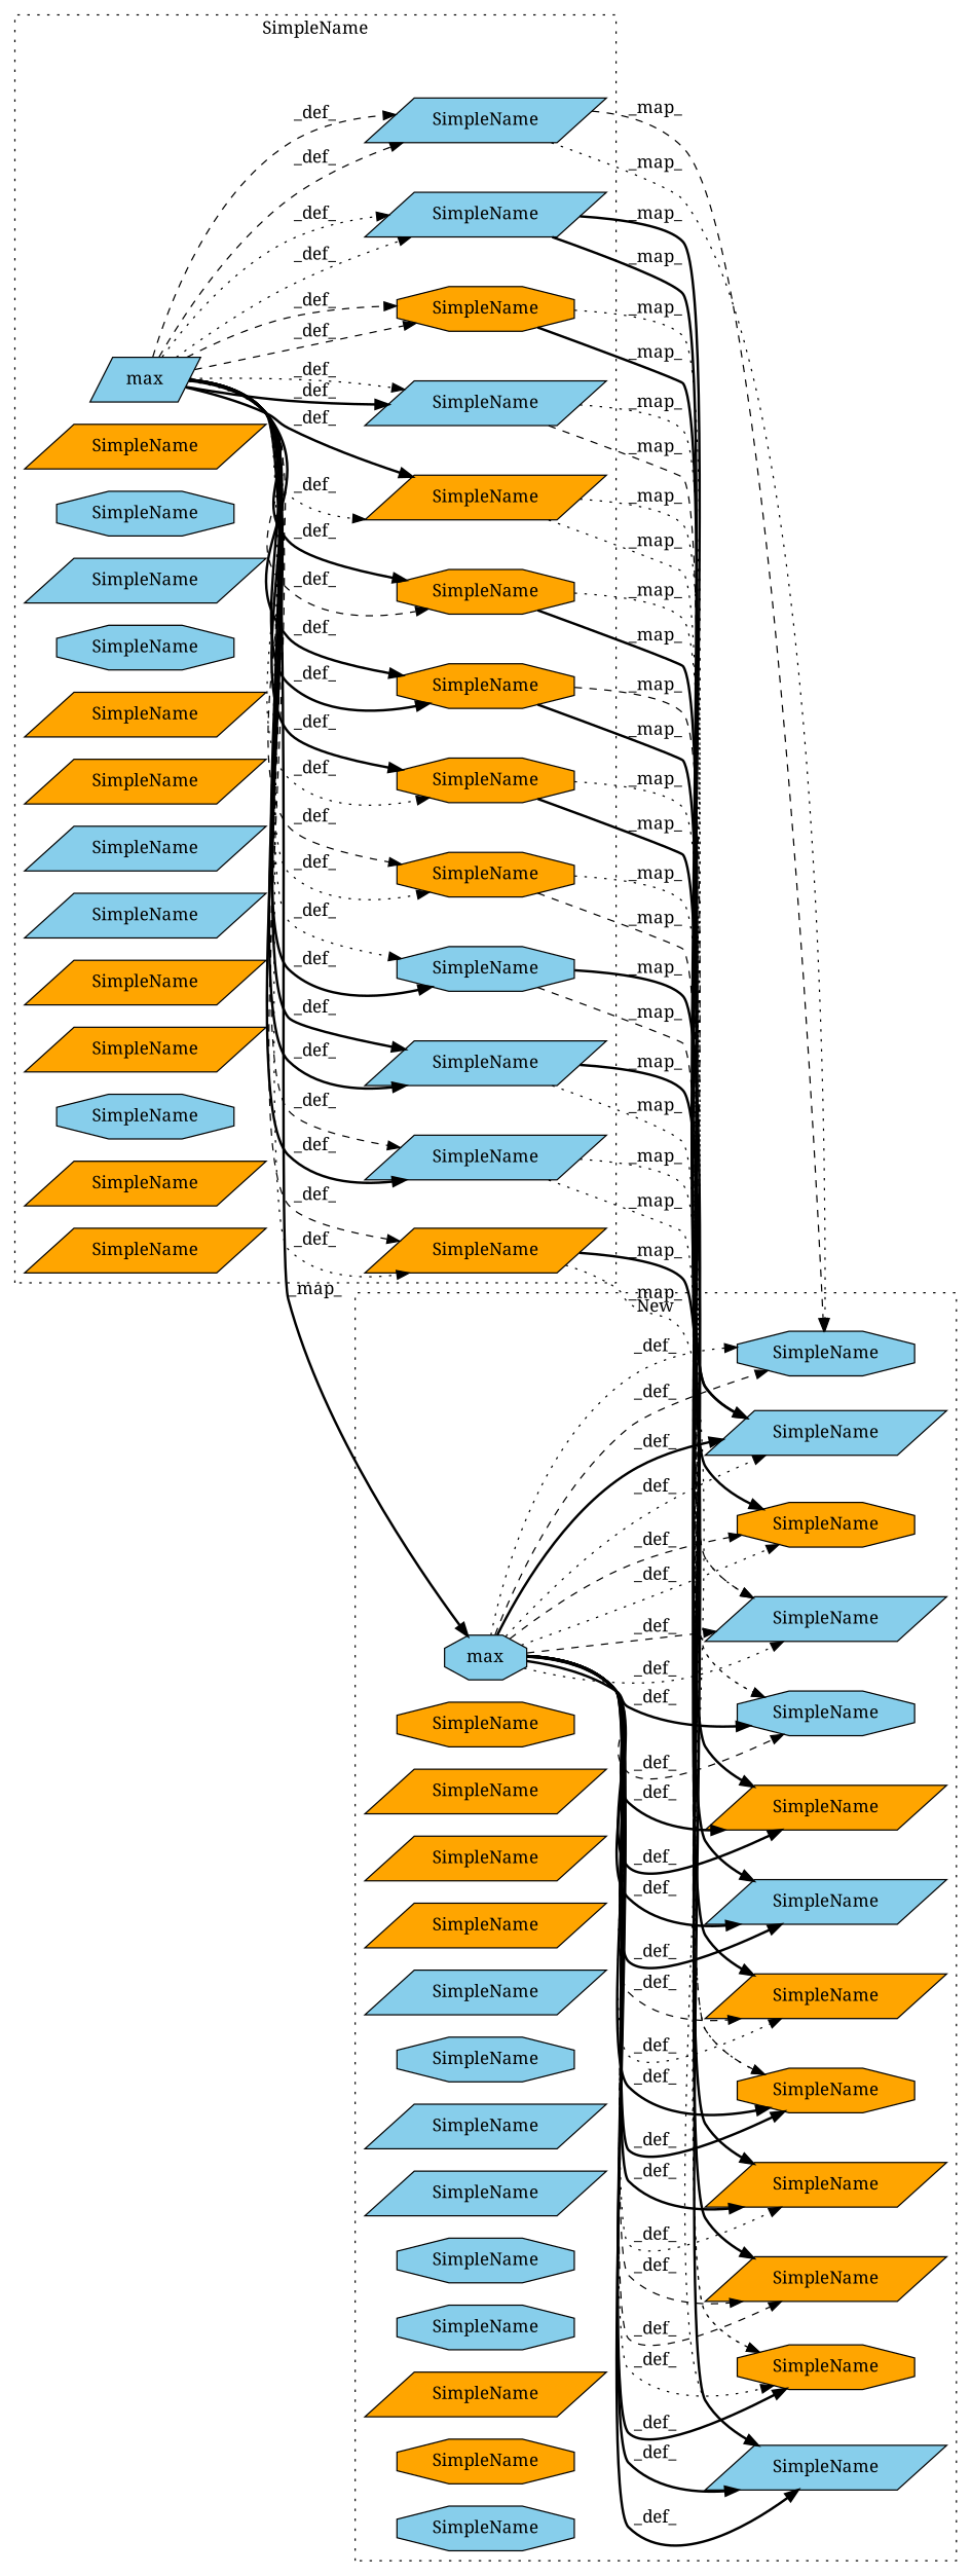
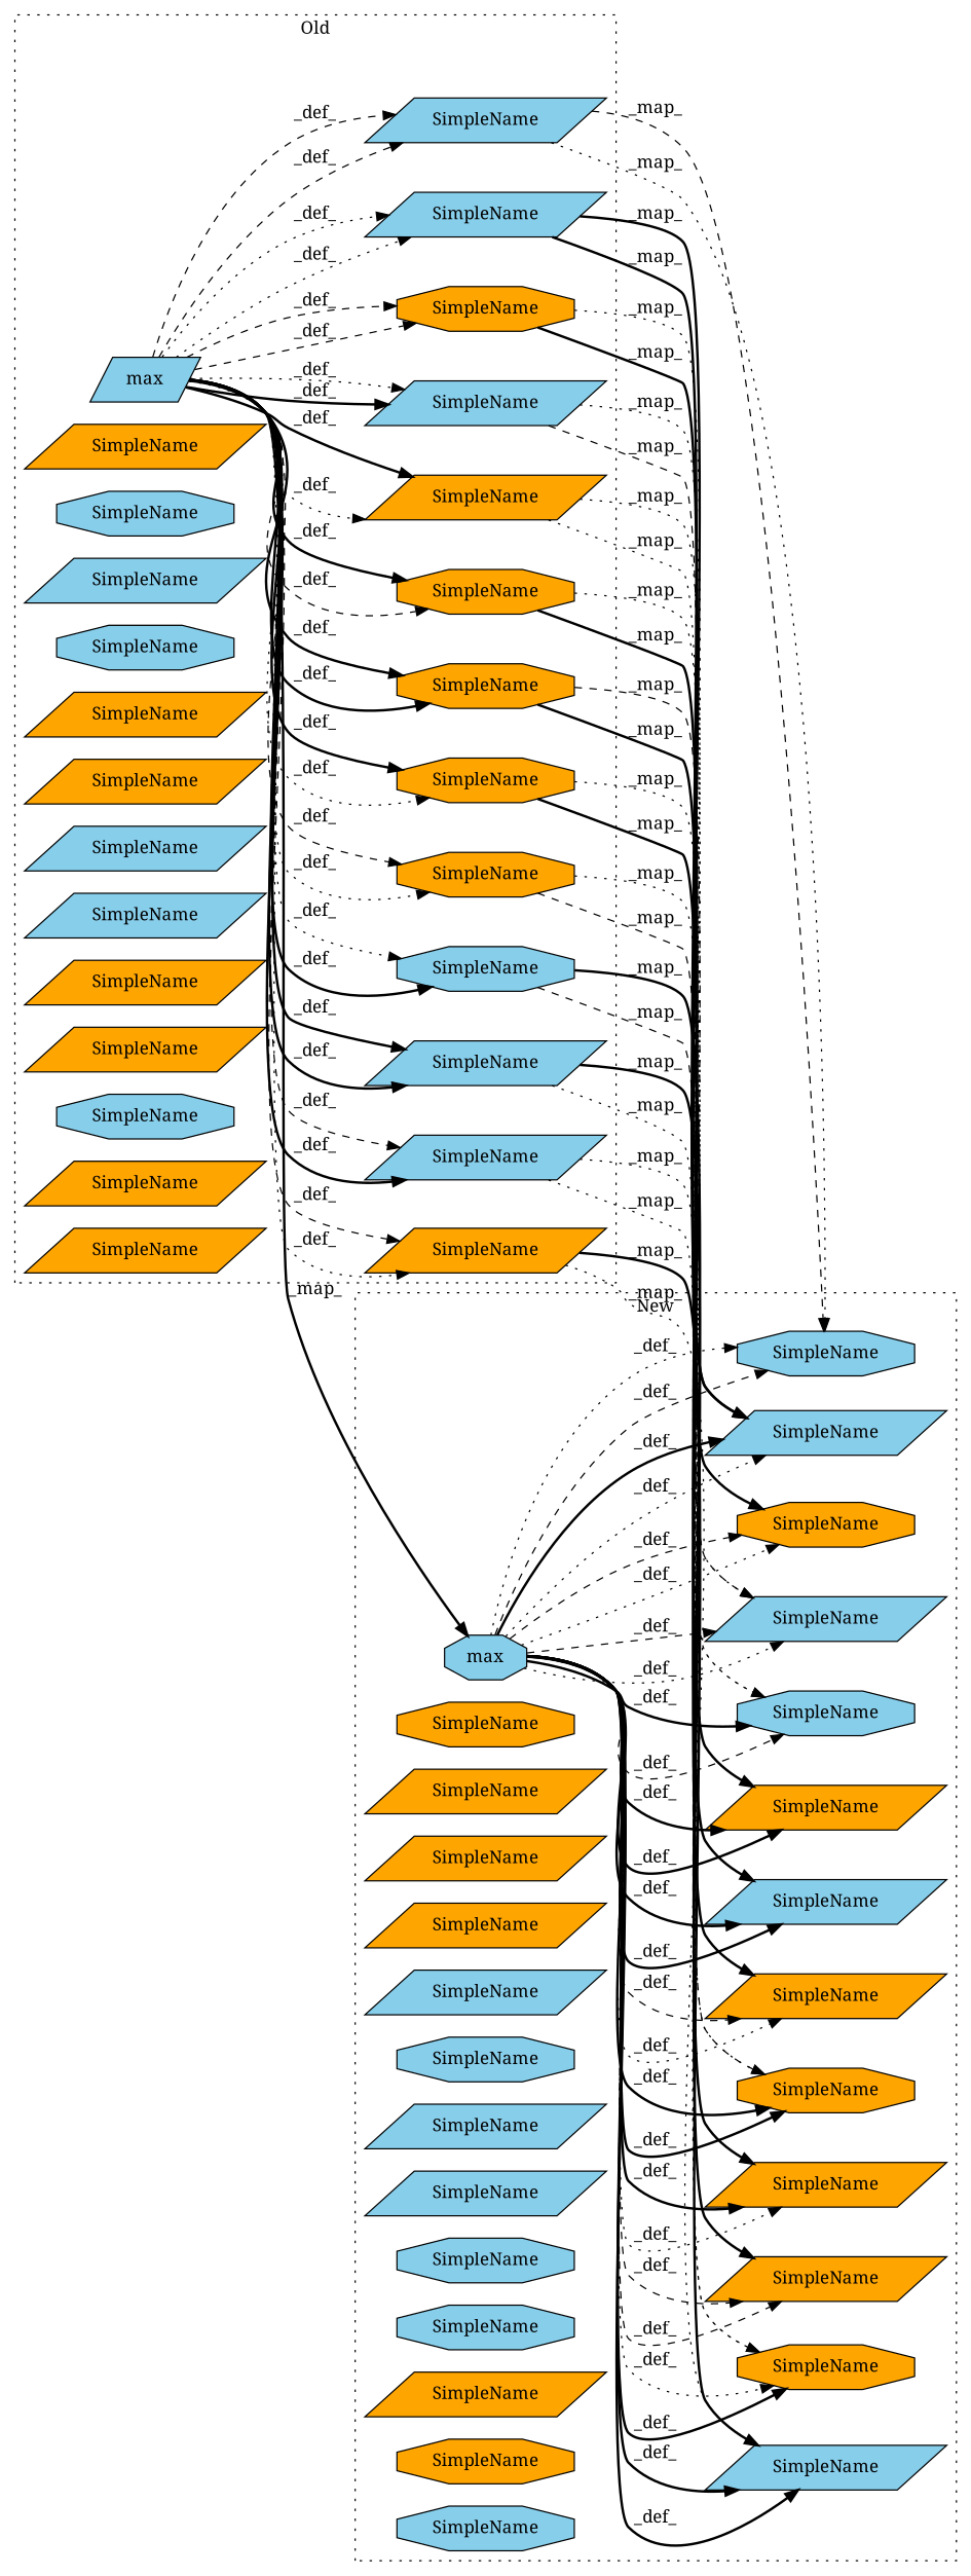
  digraph {
    rankdir=LR
    fontname="Noto Serif"
    node [a=42 l=5 s=5576 shape=parallelogram style=filled fillcolor=skyblue fontname="Noto Serif"]
    edge [style=bold fontname="Noto Serif"]
    n1 [a=32 l="4,1" label=max s="5010,5020"]
    n2 [label=SimpleName fillcolor=orange]
    n3 [label=SimpleName]
    n4 [l=9 label=SimpleName s=7429 shape=octagon]
    n5 [l=9 label=SimpleName s=7429]
    n6 [l=16 label=SimpleName s=8959]
    n7 [l=16 label=SimpleName s=8959 shape=octagon fillcolor=orange]
    n8 [label=SimpleName s=5526 shape=octagon]
    n9 [label=SimpleName s=5526]
    n10 [l=9 label=SimpleName s=5000 fillcolor=orange]
    n11 [l=9 label=SimpleName s=5000 fillcolor=orange]
    n12 [l=6 label=SimpleName s=7158 fillcolor=orange]
    n13 [l=6 label=SimpleName s=7158 shape=octagon fillcolor=orange]
    n14 [l=16 label=SimpleName s=9472]
    n15 [l=16 label=SimpleName s=9472 shape=octagon fillcolor=orange]
    n16 [l=14 label=SimpleName s=7239]
    n17 [l=14 label=SimpleName s=7239 shape=octagon fillcolor=orange]
    n18 [l=16 label=SimpleName s=9635 fillcolor=orange]
    n19 [l=16 label=SimpleName s=9635 shape=octagon fillcolor=orange]
    n20 [label=SimpleName s=7496 fillcolor=orange]
    n21 [label=SimpleName s=7496]
    n22 [l=8 label=SimpleName s=7835 shape=octagon]
    n23 [l=8 label=SimpleName s=7835 fillcolor=orange]
    n24 [l=13 label=SimpleName s=7734 fillcolor=orange]
    n25 [l=13 label=SimpleName s=7734 shape=octagon]
    n26 [l=7 label=SimpleName s=9347 fillcolor=orange]
    n27 [l=7 label=SimpleName s=9347]
    n28 [a=32 l="4,1" label=max s="5019,5029" shape=octagon]
    n29 [label=SimpleName s=5602 shape=octagon fillcolor=orange]
    n30 [label=SimpleName s=5602 shape=octagon]
    n31 [l=9 label=SimpleName s=7471 fillcolor=orange]
    n32 [l=9 label=SimpleName s=7471]
    n33 [l=16 label=SimpleName s=9001 fillcolor=orange]
    n34 [l=16 label=SimpleName s=9001 shape=octagon fillcolor=orange]
    n35 [label=SimpleName s=5552 fillcolor=orange]
    n36 [label=SimpleName s=5552]
    n37 [l=9 label=SimpleName s=5005]
    n38 [l=9 label=SimpleName s=5005 shape=octagon]
    n39 [l=6 label=SimpleName s=7200 shape=octagon]
    n40 [l=6 label=SimpleName s=7200 fillcolor=orange]
    n41 [l=16 label=SimpleName s=9514]
    n42 [l=16 label=SimpleName s=9514]
    n43 [l=14 label=SimpleName s=7281]
    n44 [l=14 label=SimpleName s=7281 fillcolor=orange]
    n45 [l=16 label=SimpleName s=9677 shape=octagon]
    n46 [l=16 label=SimpleName s=9677 shape=octagon fillcolor=orange]
    n47 [label=SimpleName s=7538 shape=octagon]
    n48 [label=SimpleName s=7538 shape=octagon fillcolor=orange]
    n49 [l=8 label=SimpleName s=7877 fillcolor=orange]
    n50 [l=8 label=SimpleName s=7877]
    n51 [l=13 label=SimpleName s=7776 shape=octagon fillcolor=orange]
    n52 [l=13 label=SimpleName s=7776 fillcolor=orange]
    n53 [l=7 label=SimpleName s=9389 shape=octagon]
    n54 [l=7 label=SimpleName s=9389 fillcolor=orange]
    subgraph cluster_1 {
-     label=SimpleName
+     label=Old
      style=dotted
      n1
      n2
      n3
      n4
      n5
      n6
      n7
      n8
      n9
      n10
      n11
      n12
      n13
      n14
      n15
      n16
      n17
      n18
      n19
      n20
      n21
      n22
      n23
      n24
      n25
      n26
      n27
    }
    subgraph cluster_2 {
      label=New
      style=dotted
      n28
      n29
      n30
      n31
      n32
      n33
      n34
      n35
      n36
      n37
      n38
      n39
      n40
      n41
      n42
      n43
      n44
      n45
      n46
      n47
      n48
      n49
      n50
      n51
      n52
      n53
      n54
    }
    n1 -> n3 [label=_def_ style=dashed]
    n1 -> n3 [label=_def_ style=dashed]
    n1 -> n5 [label=_def_ style=dotted]
    n1 -> n5 [label=_def_ style=dotted]
    n1 -> n7 [label=_def_ style=dashed]
    n1 -> n7 [label=_def_ style=dashed]
    n1 -> n9 [label=_def_]
    n1 -> n9 [label=_def_ style=dotted]
    n1 -> n11 [label=_def_ style=dotted]
    n1 -> n11 [label=_def_]
    n1 -> n13 [label=_def_ style=dashed]
    n1 -> n13 [label=_def_]
    n1 -> n15 [label=_def_]
    n1 -> n15 [label=_def_]
    n1 -> n17 [label=_def_ style=dotted]
    n1 -> n17 [label=_def_]
    n1 -> n19 [label=_def_ style=dotted]
    n1 -> n19 [label=_def_ style=dashed]
    n1 -> n21 [label=_def_]
    n1 -> n21 [label=_def_ style=dashed]
    n1 -> n23 [label=_def_ style=dotted]
    n1 -> n23 [label=_def_ style=dashed]
    n1 -> n25 [label=_def_ style=dotted]
    n1 -> n25 [label=_def_]
    n1 -> n27 [label=_def_]
    n1 -> n27 [label=_def_]
    n1 -> n28 [label=_map_]
    n3 -> n30 [label=_map_ style=dashed]
    n3 -> n30 [label=_map_ style=dotted]
    n5 -> n32 [label=_map_]
    n5 -> n32 [label=_map_]
    n7 -> n34 [label=_map_ style=dotted]
    n7 -> n34 [label=_map_]
    n9 -> n36 [label=_map_ style=dotted]
    n9 -> n36 [label=_map_ style=dashed]
    n11 -> n38 [label=_map_ style=dotted]
    n11 -> n38 [label=_map_ style=dotted]
    n13 -> n40 [label=_map_ style=dotted]
    n13 -> n40 [label=_map_]
    n15 -> n42 [label=_map_ style=dashed]
    n15 -> n42 [label=_map_]
    n17 -> n44 [label=_map_ style=dotted]
    n17 -> n44 [label=_map_]
    n19 -> n46 [label=_map_ style=dotted]
    n19 -> n46 [label=_map_ style=dashed]
    n21 -> n48 [label=_map_ style=dotted]
    n21 -> n48 [label=_map_ style=dotted]
    n23 -> n50 [label=_map_]
    n23 -> n50 [label=_map_ style=dotted]
    n25 -> n52 [label=_map_]
    n25 -> n52 [label=_map_ style=dashed]
    n27 -> n54 [label=_map_]
    n27 -> n54 [label=_map_ style=dotted]
    n28 -> n30 [label=_def_ style=dashed]
    n28 -> n30 [label=_def_ style=dotted]
    n28 -> n32 [label=_def_ style=dotted]
    n28 -> n32 [label=_def_]
    n28 -> n34 [label=_def_ style=dotted]
    n28 -> n34 [label=_def_ style=dashed]
    n28 -> n36 [label=_def_ style=dotted]
    n28 -> n36 [label=_def_ style=dashed]
    n28 -> n38 [label=_def_ style=dashed]
    n28 -> n38 [label=_def_]
    n28 -> n40 [label=_def_]
    n28 -> n40 [label=_def_]
    n28 -> n42 [label=_def_]
    n28 -> n42 [label=_def_]
    n28 -> n44 [label=_def_ style=dotted]
    n28 -> n44 [label=_def_ style=dashed]
    n28 -> n46 [label=_def_]
    n28 -> n46 [label=_def_]
    n28 -> n48 [label=_def_]
    n28 -> n48 [label=_def_ style=dotted]
    n28 -> n50 [label=_def_]
    n28 -> n50 [label=_def_]
    n28 -> n52 [label=_def_ style=dotted]
    n28 -> n52 [label=_def_]
    n28 -> n54 [label=_def_ style=dashed]
    n28 -> n54 [label=_def_ style=dashed]
  }
